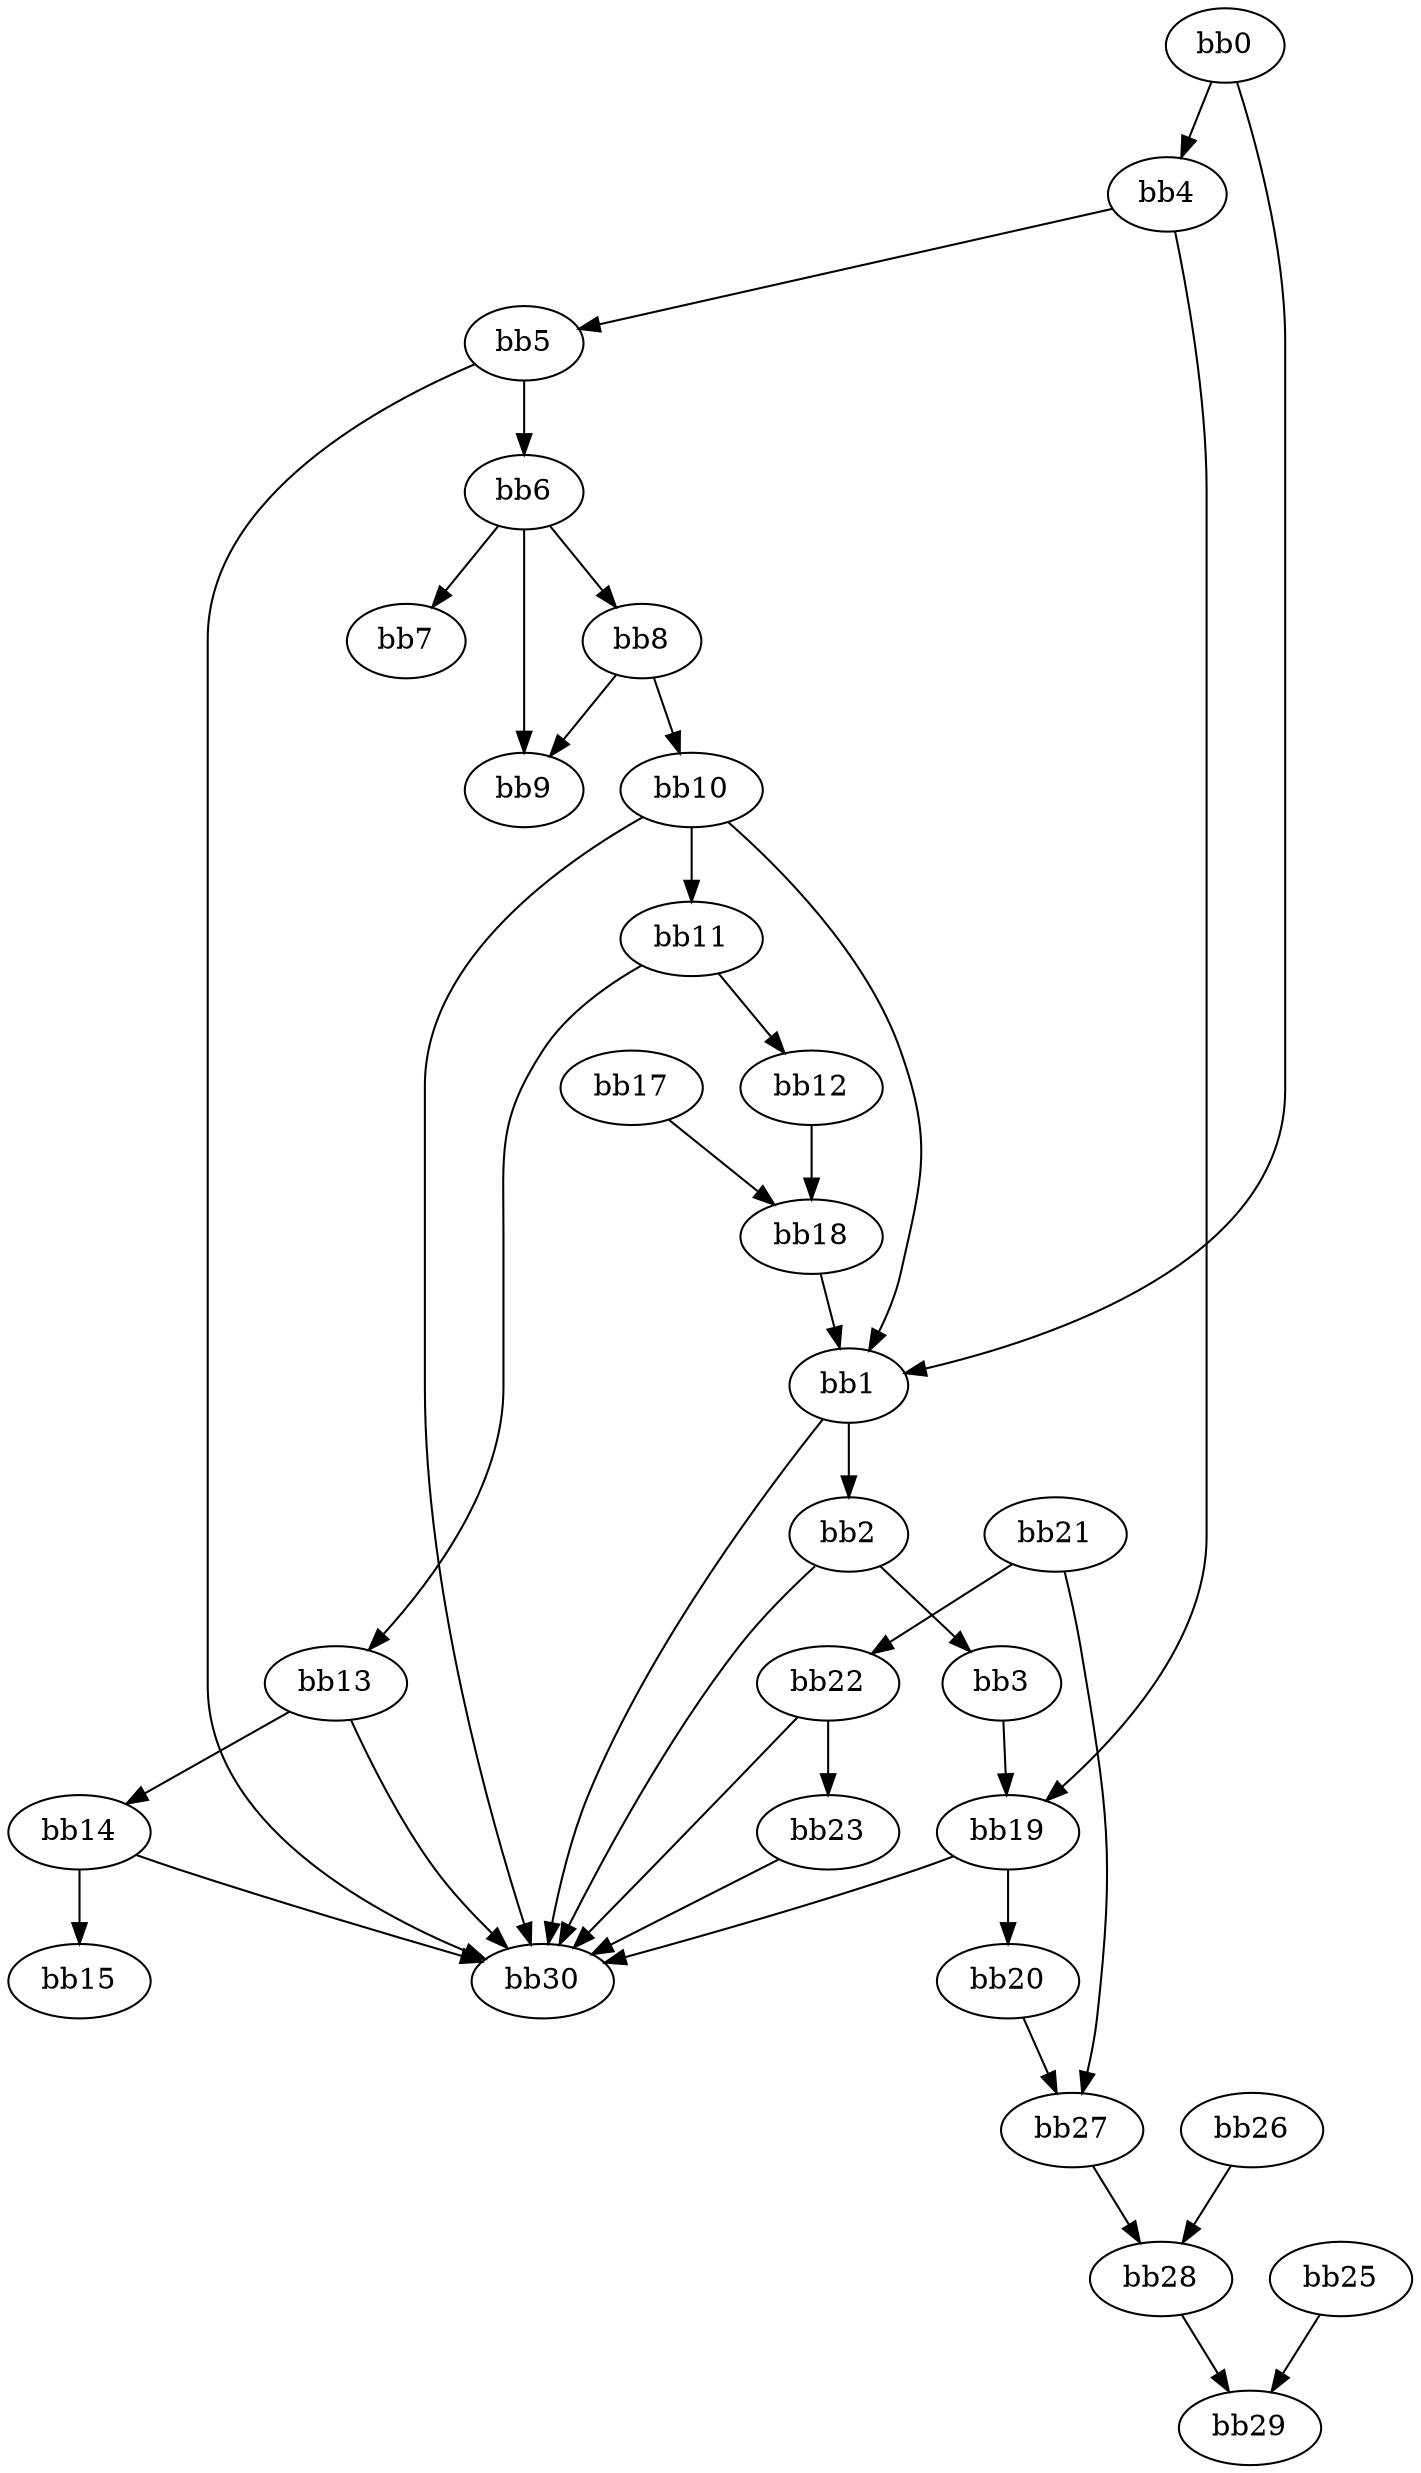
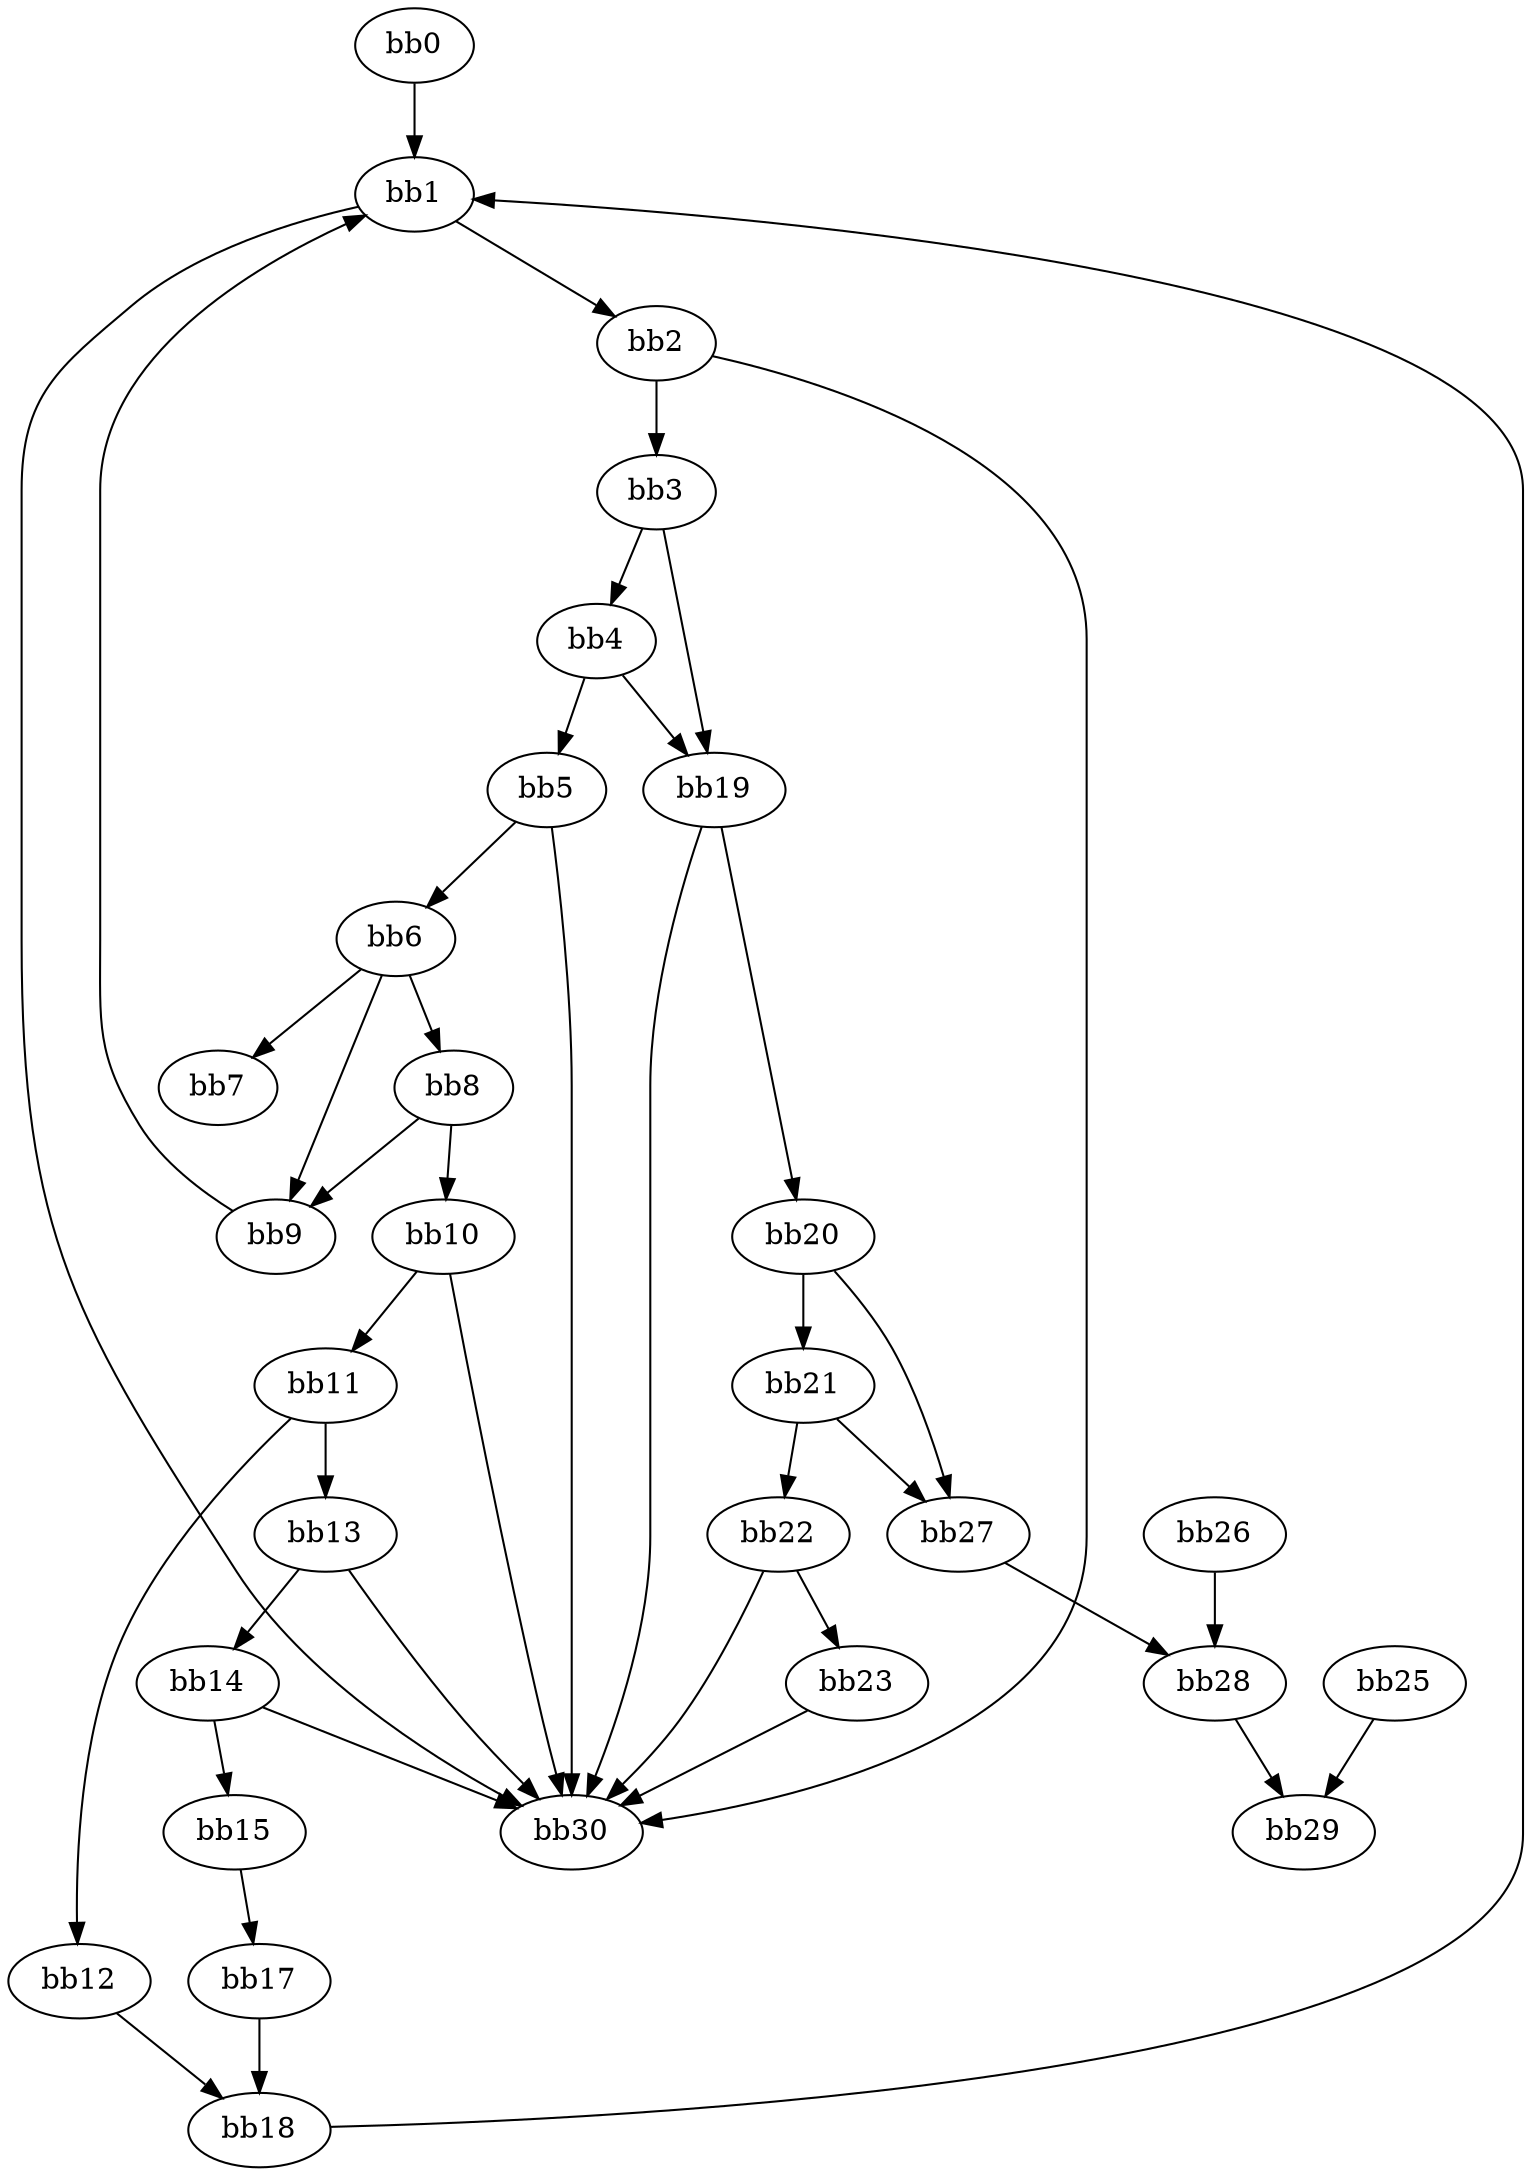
  digraph {
    n1 [label="bb0\l"]
    n2 [label="bb1\l"]
    n3 [label="bb2\l"]
    n4 [label="bb30\l"]
    n5 [label="bb3\l"]
    n6 [label="bb4\l"]
    n7 [label="bb19\l"]
    n8 [label="bb5\l"]
    n9 [label="bb20\l"]
    n10 [label="bb6\l"]
    n11 [label="bb7\l"]
    n12 [label="bb8\l"]
    n13 [label="bb9\l"]
    n14 [label="bb10\l"]
    n15 [label="bb11\l"]
    n16 [label="bb12\l"]
    n17 [label="bb13\l"]
    n18 [label="bb18\l"]
    n19 [label="bb14\l"]
    n20 [label="bb15\l"]
    n21 [label="bb17\l"]
    n22 [label="bb29\l"]
    n23 [label="bb21\l"]
    n24 [label="bb27\l"]
    n25 [label="bb22\l"]
    n26 [label="bb28\l"]
    n27 [label="bb23\l"]
    n28 [label="bb25\l"]
    n29 [label="bb26\l"]
    n1 -> n2
    n2 -> n3
    n2 -> n4
    n3 -> n4
    n3 -> n5
-   n1 -> n6
+   n5 -> n6
    n5 -> n7
    n6 -> n7
    n6 -> n8
    n7 -> n4
    n7 -> n9
    n8 -> n4
    n8 -> n10
+   n9 -> n23
    n9 -> n24
    n10 -> n11
    n10 -> n12
    n10 -> n13
    n12 -> n13
    n12 -> n14
-   n14 -> n2
+   n13 -> n2
    n14 -> n4
    n14 -> n15
    n15 -> n16
    n15 -> n17
    n16 -> n18
    n17 -> n4
    n17 -> n19
    n18 -> n2
    n19 -> n4
    n19 -> n20
+   n20 -> n21
    n21 -> n18
    n23 -> n24
    n23 -> n25
    n24 -> n26
    n25 -> n4
    n25 -> n27
    n26 -> n22
    n27 -> n4
    n28 -> n22
    n29 -> n26
  }
